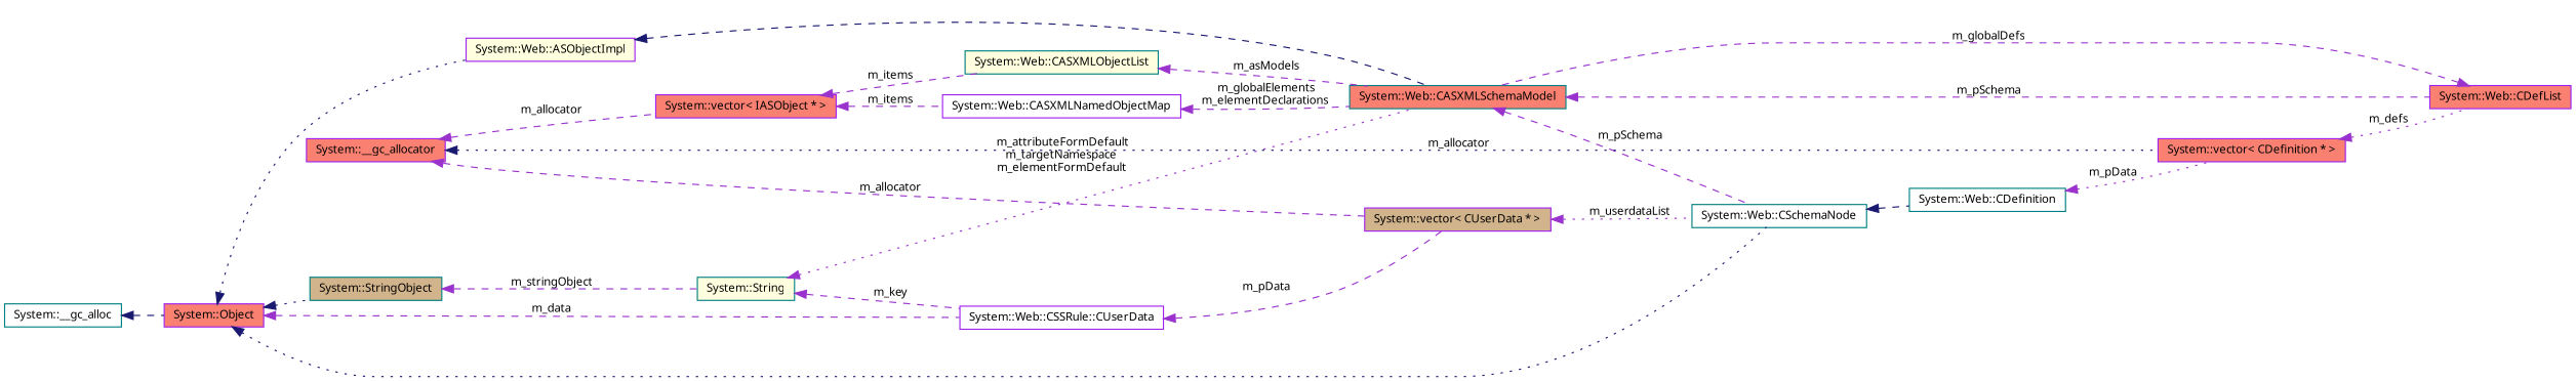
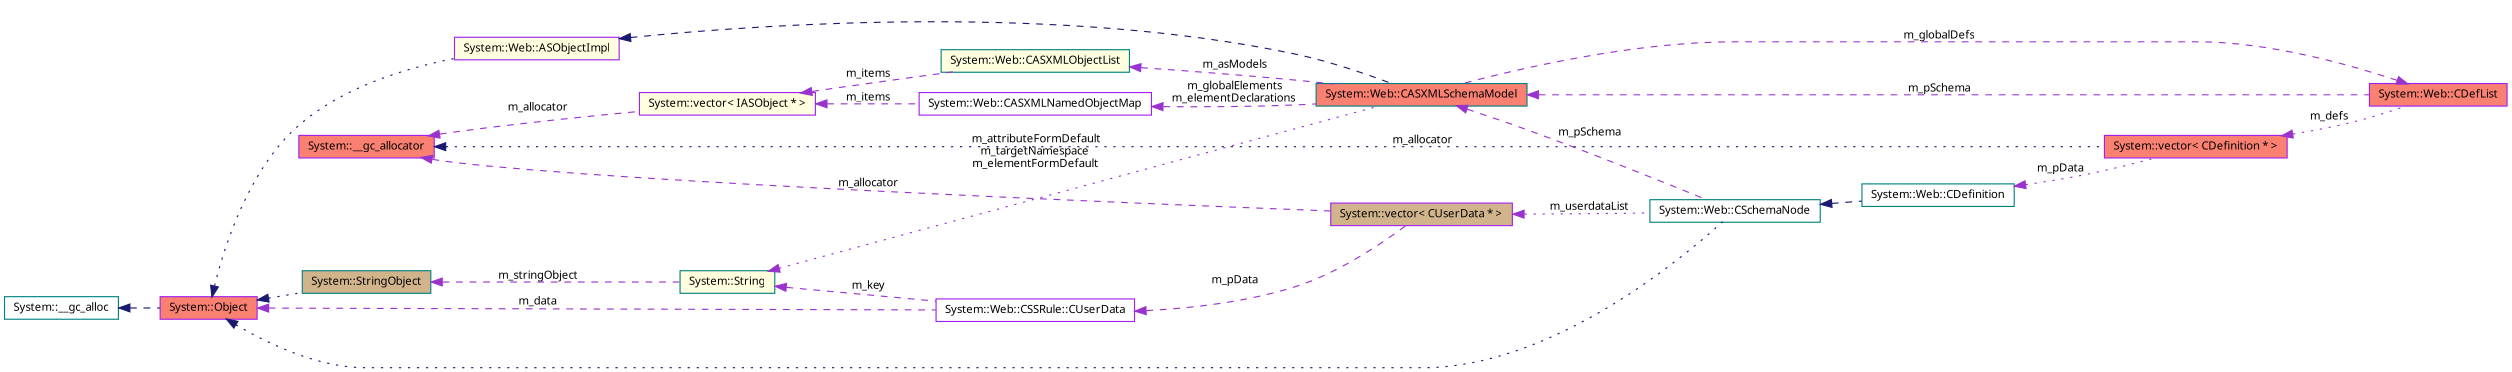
  digraph {
    fontname="Noto Sans"
    rankdir=LR
    node [color=purple fillcolor=salmon fontname="Noto Sans" fontsize=10 shape=record style=filled]
    edge [color=darkorchid3 dir=back fontname="Noto Sans" fontsize=10 labelfontname=Helvetica labelfontsize=10 style=dashed]
    n1 [color=teal fontcolor=black height=0.2 label="System::Web::CASXMLSchemaModel" width=0.4]
    n2 [height=0.2 label="System::Web::CDefList" width=0.4]
    n3 [color=teal fillcolor=white height=0.2 label="System::Web::CSchemaNode" width=0.4]
    n4 [color=teal fillcolor=white height=0.2 label="System::Web::CDefinition" width=0.4]
    n5 [fillcolor=lightyellow height=0.2 label="System::Web::ASObjectImpl" width=0.4]
    n6 [height=0.2 label="System::Object" width=0.4]
    n7 [fillcolor=white height=0.2 label="System::Web::CSSRule::CUserData" width=0.4]
    n8 [color=teal fillcolor=tan height=0.2 label="System::StringObject" width=0.4]
    n9 [fillcolor=tan height=0.2 label="System::vector\< CUserData * \>" width=0.4]
    n10 [color=teal fillcolor=lightyellow height=0.2 label="System::String" width=0.4]
    n11 [color=teal fillcolor=white height=0.2 label="System::__gc_alloc" width=0.4]
    n12 [fillcolor=white height=0.2 label="System::Web::CASXMLNamedObjectMap" width=0.4]
-   n13 [height=0.2 label="System::vector\< IASObject * \>" width=0.4]
+   n13 [fillcolor=lightyellow height=0.2 label="System::vector\< IASObject * \>" width=0.4]
    n14 [color=teal fillcolor=lightyellow height=0.2 label="System::Web::CASXMLObjectList" width=0.4]
    n15 [height=0.2 label="System::__gc_allocator" width=0.4]
    n16 [height=0.2 label="System::vector\< CDefinition * \>" width=0.4]
    n1 -> n2 [label=" m_pSchema"]
    n1 -> n3 [label=" m_pSchema"]
    n2 -> n1 [label=" m_globalDefs"]
    n3 -> n4 [color=midnightblue]
    n4 -> n16 [label=" m_pData" style=dotted]
    n5 -> n1 [color=midnightblue]
    n6 -> n3 [color=midnightblue style=dotted]
    n6 -> n5 [color=midnightblue style=dotted]
    n6 -> n7 [label=" m_data"]
    n6 -> n8 [color=midnightblue style=dotted]
    n7 -> n9 [label=" m_pData"]
    n8 -> n10 [label=" m_stringObject"]
    n9 -> n3 [label=" m_userdataList" style=dotted]
    n10 -> n1 [label=" m_attributeFormDefault\nm_targetNamespace\nm_elementFormDefault" style=dotted]
    n10 -> n7 [label=" m_key"]
    n11 -> n6 [color=midnightblue]
    n12 -> n1 [label=" m_globalElements\nm_elementDeclarations"]
    n13 -> n12 [label=" m_items"]
    n13 -> n14 [label=" m_items"]
    n14 -> n1 [label=" m_asModels"]
    n15 -> n9 [label=" m_allocator"]
    n15 -> n13 [label=" m_allocator"]
    n15 -> n16 [color=midnightblue label=" m_allocator" style=dotted]
    n16 -> n2 [label=" m_defs" style=dotted]
  }
